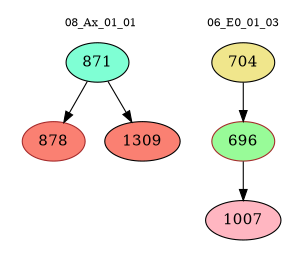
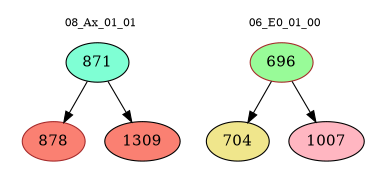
  digraph {
    node [color=black fillcolor=salmon style=filled]
    edge [color=black]
    n1 [color=brown label=878]
    n2 [fillcolor=aquamarine label=871]
    n3 [label=1309]
    n4 [fillcolor=khaki label=704]
    n5 [color=brown fillcolor=palegreen label=696]
    n6 [fillcolor=lightpink label=1007]
    subgraph cluster_1 {
      color=white
      fontsize=10
      label="08_Ax_01_01"
      n1
      n2
      n3
    }
    subgraph cluster_2 {
      color=white
      fontsize=10
-     label="06_E0_01_03"
+     label="06_E0_01_00"
      n4
      n5
      n6
    }
    n2 -> n1
    n2 -> n3
-   n4 -> n5
+   n5 -> n4
    n5 -> n6
  }
